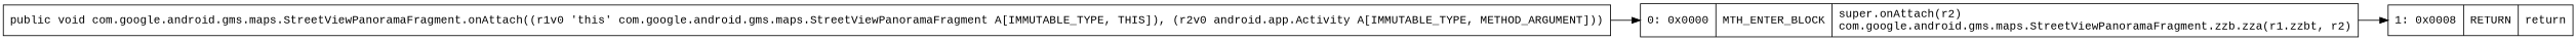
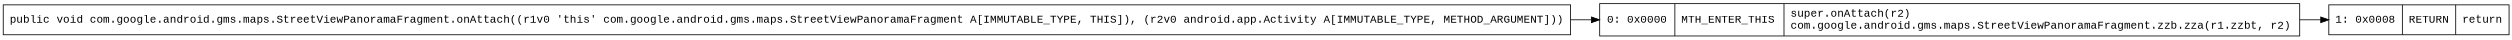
  digraph {
    rankdir=LR
    fontname="Liberation Mono"
    node [shape=record fontname="Liberation Mono"]
    edge [fontname="Liberation Mono"]
-   n1 [label="{0\:\ 0x0000|MTH_ENTER_BLOCK\l|super.onAttach(r2)\lcom.google.android.gms.maps.StreetViewPanoramaFragment.zzb.zza(r1.zzbt, r2)\l}"]
+   n1 [label="{0\:\ 0x0000|MTH_ENTER_THIS\l|super.onAttach(r2)\lcom.google.android.gms.maps.StreetViewPanoramaFragment.zzb.zza(r1.zzbt, r2)\l}"]
    n2 [label="{1\:\ 0x0008|RETURN\l|return\l}"]
    n3 [label="{public void com.google.android.gms.maps.StreetViewPanoramaFragment.onAttach((r1v0 'this' com.google.android.gms.maps.StreetViewPanoramaFragment A[IMMUTABLE_TYPE, THIS]), (r2v0 android.app.Activity A[IMMUTABLE_TYPE, METHOD_ARGUMENT])) }"]
    n1 -> n2
    n3 -> n1
  }
